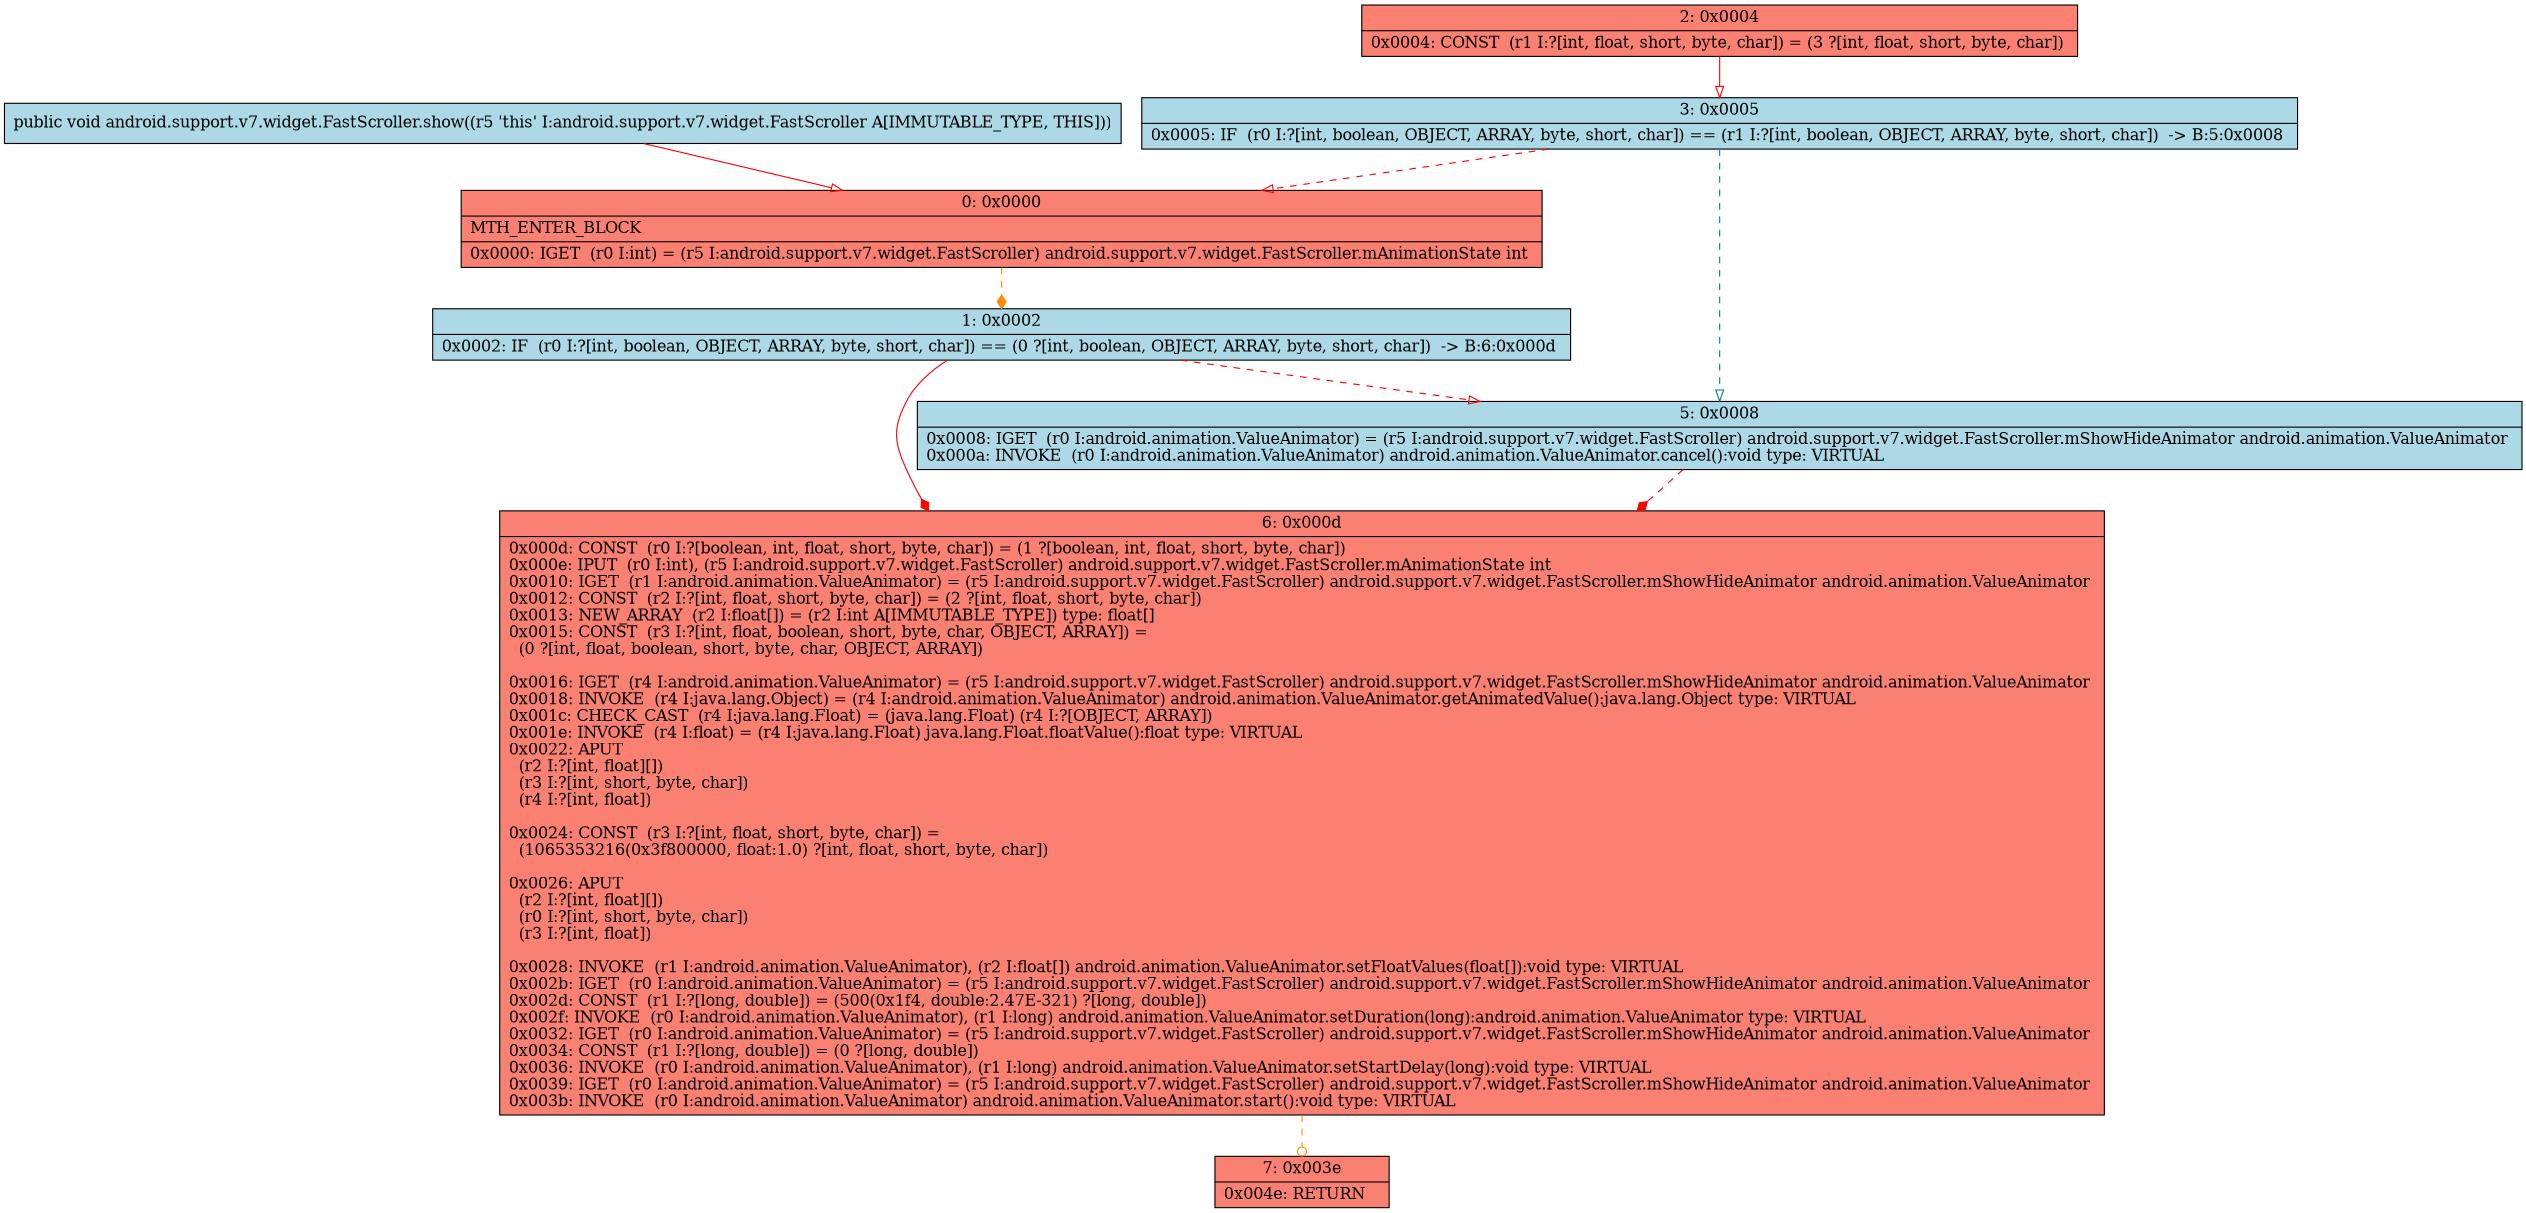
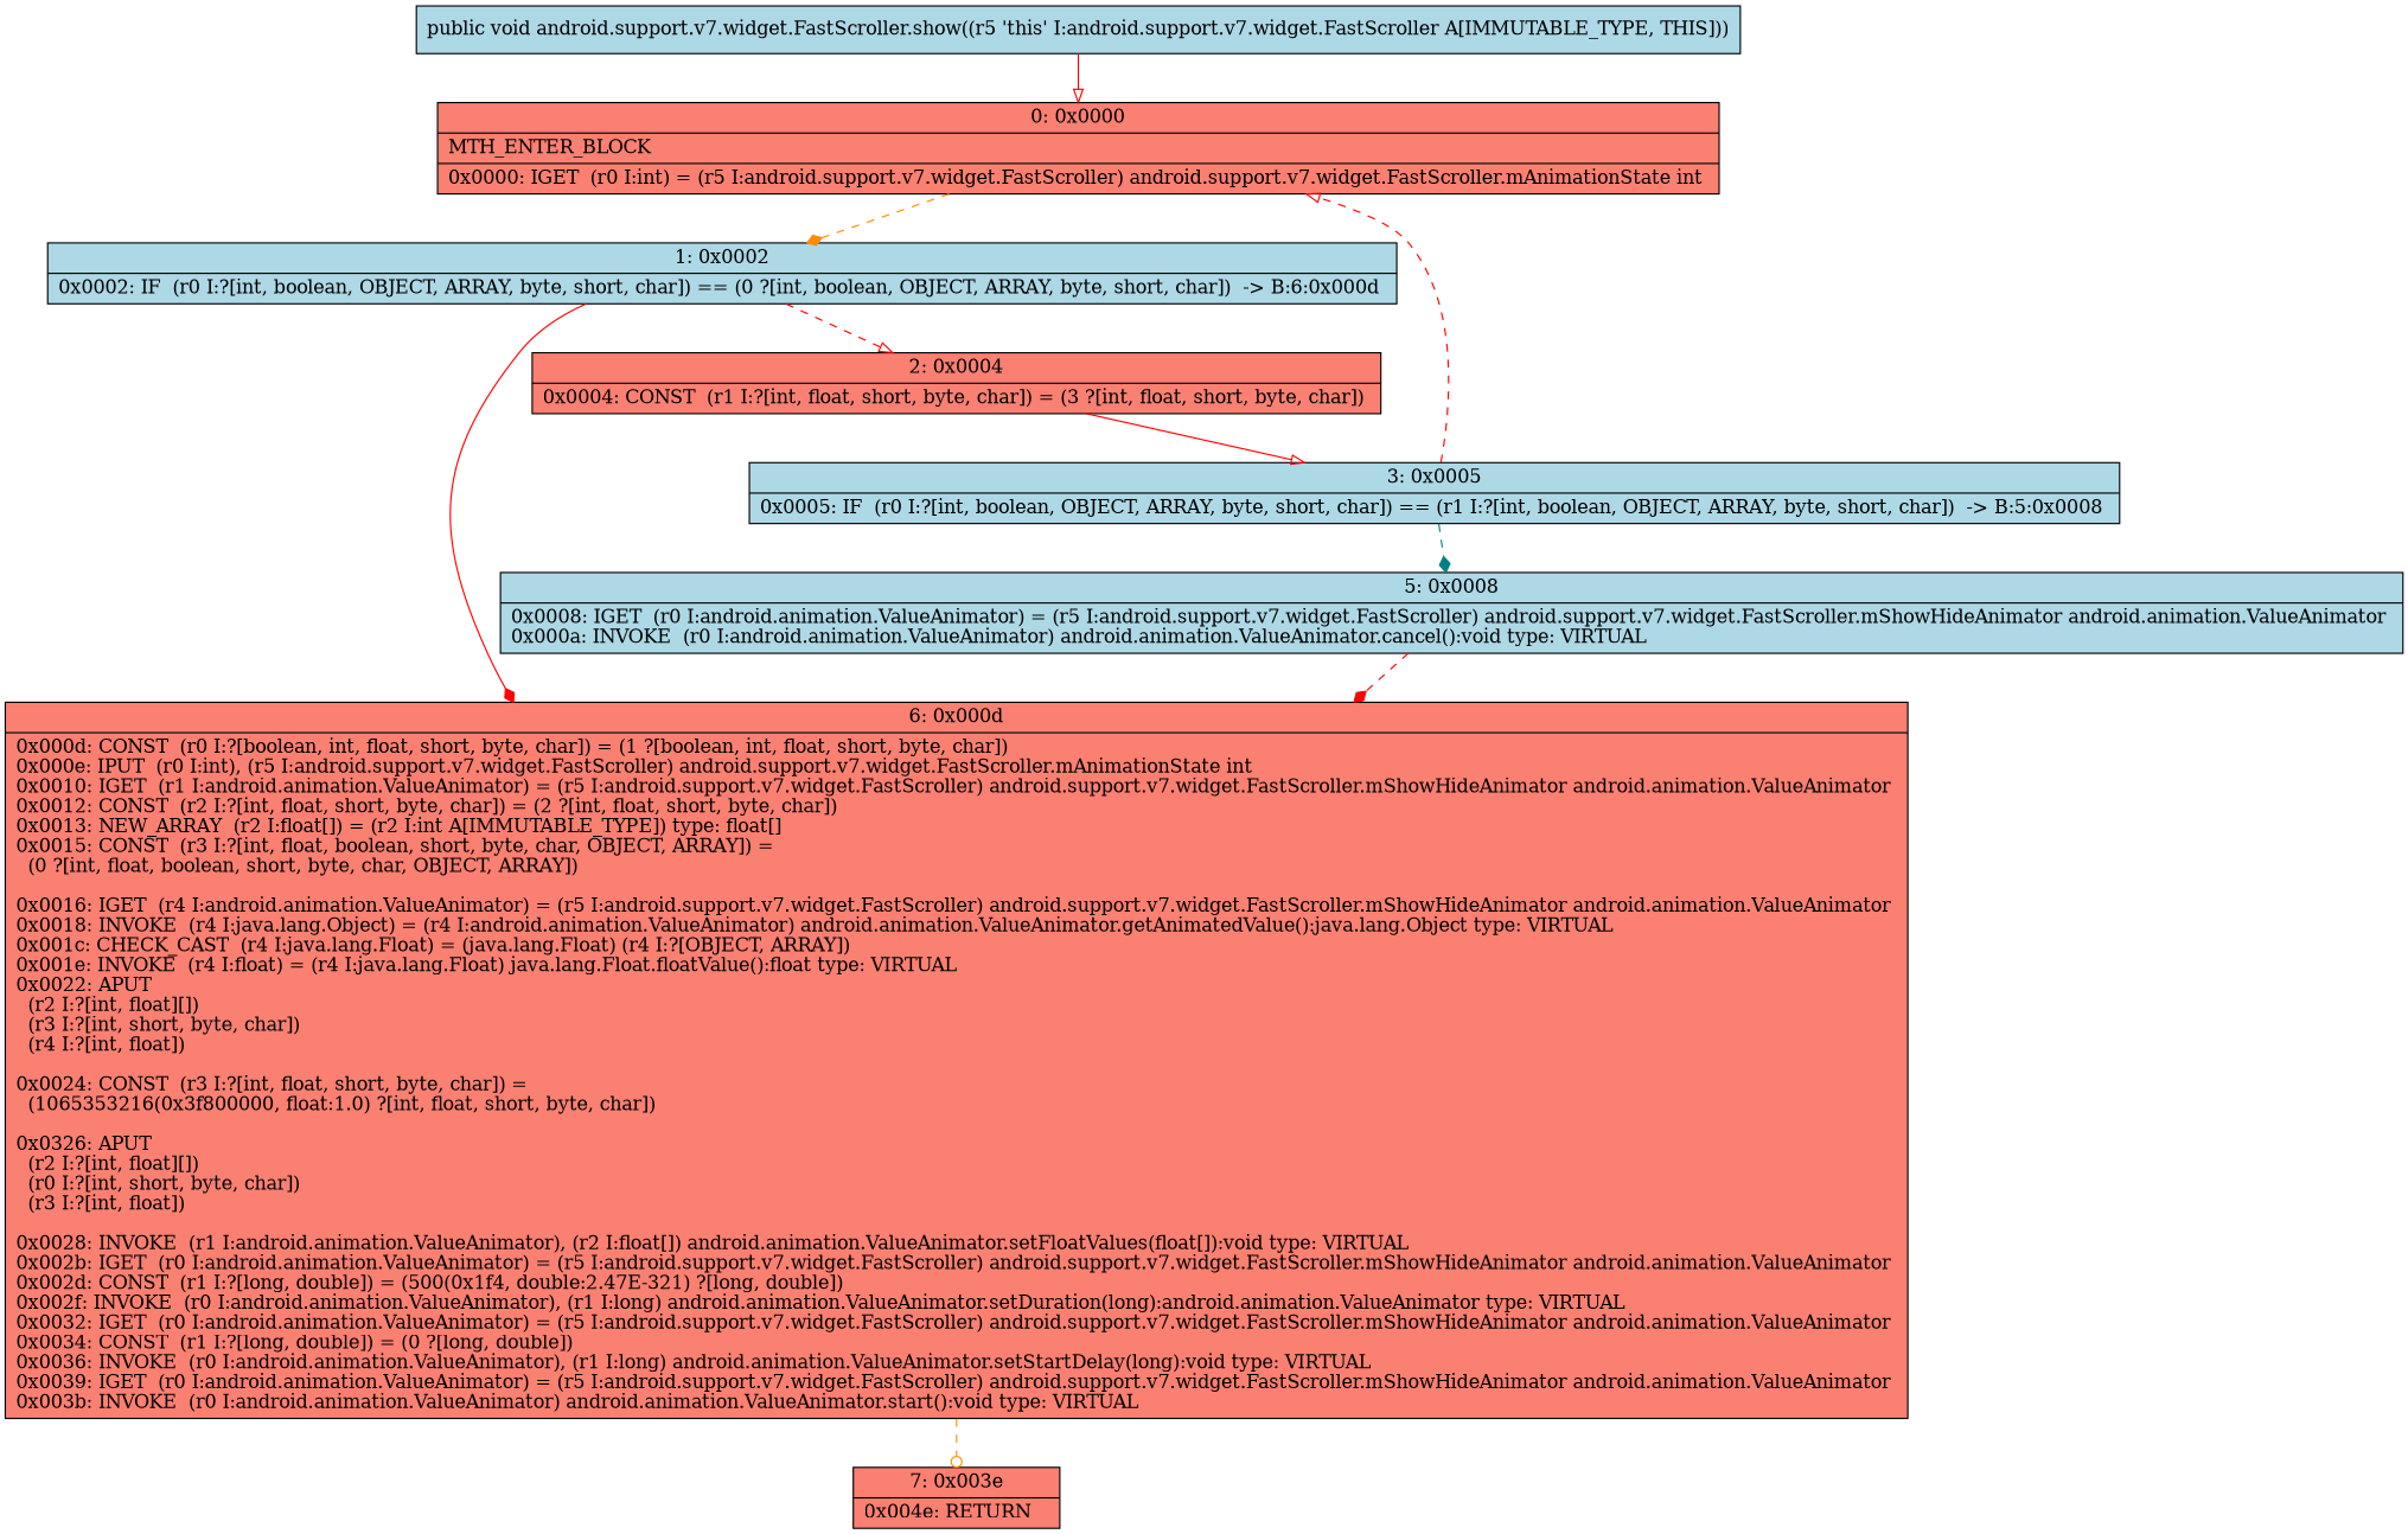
  digraph {
    node [fillcolor=salmon shape=record style=filled]
    edge [arrowhead=onormal color=red style=dashed]
    n1 [label="{0\:\ 0x0000|MTH_ENTER_BLOCK\l|0x0000: IGET  (r0 I:int) = (r5 I:android.support.v7.widget.FastScroller) android.support.v7.widget.FastScroller.mAnimationState int \l}"]
    n2 [fillcolor=lightblue label="{1\:\ 0x0002|0x0002: IF  (r0 I:?[int, boolean, OBJECT, ARRAY, byte, short, char]) == (0 ?[int, boolean, OBJECT, ARRAY, byte, short, char])  \-\> B:6:0x000d \l}"]
    n3 [label="{2\:\ 0x0004|0x0004: CONST  (r1 I:?[int, float, short, byte, char]) = (3 ?[int, float, short, byte, char]) \l}"]
-   n4 [label="{6\:\ 0x000d|0x000d: CONST  (r0 I:?[boolean, int, float, short, byte, char]) = (1 ?[boolean, int, float, short, byte, char]) \l0x000e: IPUT  (r0 I:int), (r5 I:android.support.v7.widget.FastScroller) android.support.v7.widget.FastScroller.mAnimationState int \l0x0010: IGET  (r1 I:android.animation.ValueAnimator) = (r5 I:android.support.v7.widget.FastScroller) android.support.v7.widget.FastScroller.mShowHideAnimator android.animation.ValueAnimator \l0x0012: CONST  (r2 I:?[int, float, short, byte, char]) = (2 ?[int, float, short, byte, char]) \l0x0013: NEW_ARRAY  (r2 I:float[]) = (r2 I:int A[IMMUTABLE_TYPE]) type: float[] \l0x0015: CONST  (r3 I:?[int, float, boolean, short, byte, char, OBJECT, ARRAY]) = \l  (0 ?[int, float, boolean, short, byte, char, OBJECT, ARRAY])\l \l0x0016: IGET  (r4 I:android.animation.ValueAnimator) = (r5 I:android.support.v7.widget.FastScroller) android.support.v7.widget.FastScroller.mShowHideAnimator android.animation.ValueAnimator \l0x0018: INVOKE  (r4 I:java.lang.Object) = (r4 I:android.animation.ValueAnimator) android.animation.ValueAnimator.getAnimatedValue():java.lang.Object type: VIRTUAL \l0x001c: CHECK_CAST  (r4 I:java.lang.Float) = (java.lang.Float) (r4 I:?[OBJECT, ARRAY]) \l0x001e: INVOKE  (r4 I:float) = (r4 I:java.lang.Float) java.lang.Float.floatValue():float type: VIRTUAL \l0x0022: APUT  \l  (r2 I:?[int, float][])\l  (r3 I:?[int, short, byte, char])\l  (r4 I:?[int, float])\l \l0x0024: CONST  (r3 I:?[int, float, short, byte, char]) = \l  (1065353216(0x3f800000, float:1.0) ?[int, float, short, byte, char])\l \l0x0026: APUT  \l  (r2 I:?[int, float][])\l  (r0 I:?[int, short, byte, char])\l  (r3 I:?[int, float])\l \l0x0028: INVOKE  (r1 I:android.animation.ValueAnimator), (r2 I:float[]) android.animation.ValueAnimator.setFloatValues(float[]):void type: VIRTUAL \l0x002b: IGET  (r0 I:android.animation.ValueAnimator) = (r5 I:android.support.v7.widget.FastScroller) android.support.v7.widget.FastScroller.mShowHideAnimator android.animation.ValueAnimator \l0x002d: CONST  (r1 I:?[long, double]) = (500(0x1f4, double:2.47E\-321) ?[long, double]) \l0x002f: INVOKE  (r0 I:android.animation.ValueAnimator), (r1 I:long) android.animation.ValueAnimator.setDuration(long):android.animation.ValueAnimator type: VIRTUAL \l0x0032: IGET  (r0 I:android.animation.ValueAnimator) = (r5 I:android.support.v7.widget.FastScroller) android.support.v7.widget.FastScroller.mShowHideAnimator android.animation.ValueAnimator \l0x0034: CONST  (r1 I:?[long, double]) = (0 ?[long, double]) \l0x0036: INVOKE  (r0 I:android.animation.ValueAnimator), (r1 I:long) android.animation.ValueAnimator.setStartDelay(long):void type: VIRTUAL \l0x0039: IGET  (r0 I:android.animation.ValueAnimator) = (r5 I:android.support.v7.widget.FastScroller) android.support.v7.widget.FastScroller.mShowHideAnimator android.animation.ValueAnimator \l0x003b: INVOKE  (r0 I:android.animation.ValueAnimator) android.animation.ValueAnimator.start():void type: VIRTUAL \l}"]
+   n4 [label="{6\:\ 0x000d|0x000d: CONST  (r0 I:?[boolean, int, float, short, byte, char]) = (1 ?[boolean, int, float, short, byte, char]) \l0x000e: IPUT  (r0 I:int), (r5 I:android.support.v7.widget.FastScroller) android.support.v7.widget.FastScroller.mAnimationState int \l0x0010: IGET  (r1 I:android.animation.ValueAnimator) = (r5 I:android.support.v7.widget.FastScroller) android.support.v7.widget.FastScroller.mShowHideAnimator android.animation.ValueAnimator \l0x0012: CONST  (r2 I:?[int, float, short, byte, char]) = (2 ?[int, float, short, byte, char]) \l0x0013: NEW_ARRAY  (r2 I:float[]) = (r2 I:int A[IMMUTABLE_TYPE]) type: float[] \l0x0015: CONST  (r3 I:?[int, float, boolean, short, byte, char, OBJECT, ARRAY]) = \l  (0 ?[int, float, boolean, short, byte, char, OBJECT, ARRAY])\l \l0x0016: IGET  (r4 I:android.animation.ValueAnimator) = (r5 I:android.support.v7.widget.FastScroller) android.support.v7.widget.FastScroller.mShowHideAnimator android.animation.ValueAnimator \l0x0018: INVOKE  (r4 I:java.lang.Object) = (r4 I:android.animation.ValueAnimator) android.animation.ValueAnimator.getAnimatedValue():java.lang.Object type: VIRTUAL \l0x001c: CHECK_CAST  (r4 I:java.lang.Float) = (java.lang.Float) (r4 I:?[OBJECT, ARRAY]) \l0x001e: INVOKE  (r4 I:float) = (r4 I:java.lang.Float) java.lang.Float.floatValue():float type: VIRTUAL \l0x0022: APUT  \l  (r2 I:?[int, float][])\l  (r3 I:?[int, short, byte, char])\l  (r4 I:?[int, float])\l \l0x0024: CONST  (r3 I:?[int, float, short, byte, char]) = \l  (1065353216(0x3f800000, float:1.0) ?[int, float, short, byte, char])\l \l0x0326: APUT  \l  (r2 I:?[int, float][])\l  (r0 I:?[int, short, byte, char])\l  (r3 I:?[int, float])\l \l0x0028: INVOKE  (r1 I:android.animation.ValueAnimator), (r2 I:float[]) android.animation.ValueAnimator.setFloatValues(float[]):void type: VIRTUAL \l0x002b: IGET  (r0 I:android.animation.ValueAnimator) = (r5 I:android.support.v7.widget.FastScroller) android.support.v7.widget.FastScroller.mShowHideAnimator android.animation.ValueAnimator \l0x002d: CONST  (r1 I:?[long, double]) = (500(0x1f4, double:2.47E\-321) ?[long, double]) \l0x002f: INVOKE  (r0 I:android.animation.ValueAnimator), (r1 I:long) android.animation.ValueAnimator.setDuration(long):android.animation.ValueAnimator type: VIRTUAL \l0x0032: IGET  (r0 I:android.animation.ValueAnimator) = (r5 I:android.support.v7.widget.FastScroller) android.support.v7.widget.FastScroller.mShowHideAnimator android.animation.ValueAnimator \l0x0034: CONST  (r1 I:?[long, double]) = (0 ?[long, double]) \l0x0036: INVOKE  (r0 I:android.animation.ValueAnimator), (r1 I:long) android.animation.ValueAnimator.setStartDelay(long):void type: VIRTUAL \l0x0039: IGET  (r0 I:android.animation.ValueAnimator) = (r5 I:android.support.v7.widget.FastScroller) android.support.v7.widget.FastScroller.mShowHideAnimator android.animation.ValueAnimator \l0x003b: INVOKE  (r0 I:android.animation.ValueAnimator) android.animation.ValueAnimator.start():void type: VIRTUAL \l}"]
    n5 [fillcolor=lightblue label="{3\:\ 0x0005|0x0005: IF  (r0 I:?[int, boolean, OBJECT, ARRAY, byte, short, char]) == (r1 I:?[int, boolean, OBJECT, ARRAY, byte, short, char])  \-\> B:5:0x0008 \l}"]
    n6 [label="{7\:\ 0x003e|0x004e: RETURN   \l}"]
    n7 [fillcolor=lightblue label="{5\:\ 0x0008|0x0008: IGET  (r0 I:android.animation.ValueAnimator) = (r5 I:android.support.v7.widget.FastScroller) android.support.v7.widget.FastScroller.mShowHideAnimator android.animation.ValueAnimator \l0x000a: INVOKE  (r0 I:android.animation.ValueAnimator) android.animation.ValueAnimator.cancel():void type: VIRTUAL \l}"]
    n8 [fillcolor=lightblue label="{public void android.support.v7.widget.FastScroller.show((r5 'this' I:android.support.v7.widget.FastScroller A[IMMUTABLE_TYPE, THIS])) }"]
    n1 -> n2 [arrowhead=diamond color=darkorange]
-   n2 -> n7
+   n2 -> n3
    n2 -> n4 [arrowhead=diamond style=solid]
    n3 -> n5 [style=solid]
    n4 -> n6 [arrowhead=odot color=darkorange]
    n5 -> n1
-   n5 -> n7 [color=teal]
+   n5 -> n7 [arrowhead=diamond color=teal]
    n7 -> n4 [arrowhead=diamond]
    n8 -> n1 [style=solid]
  }
